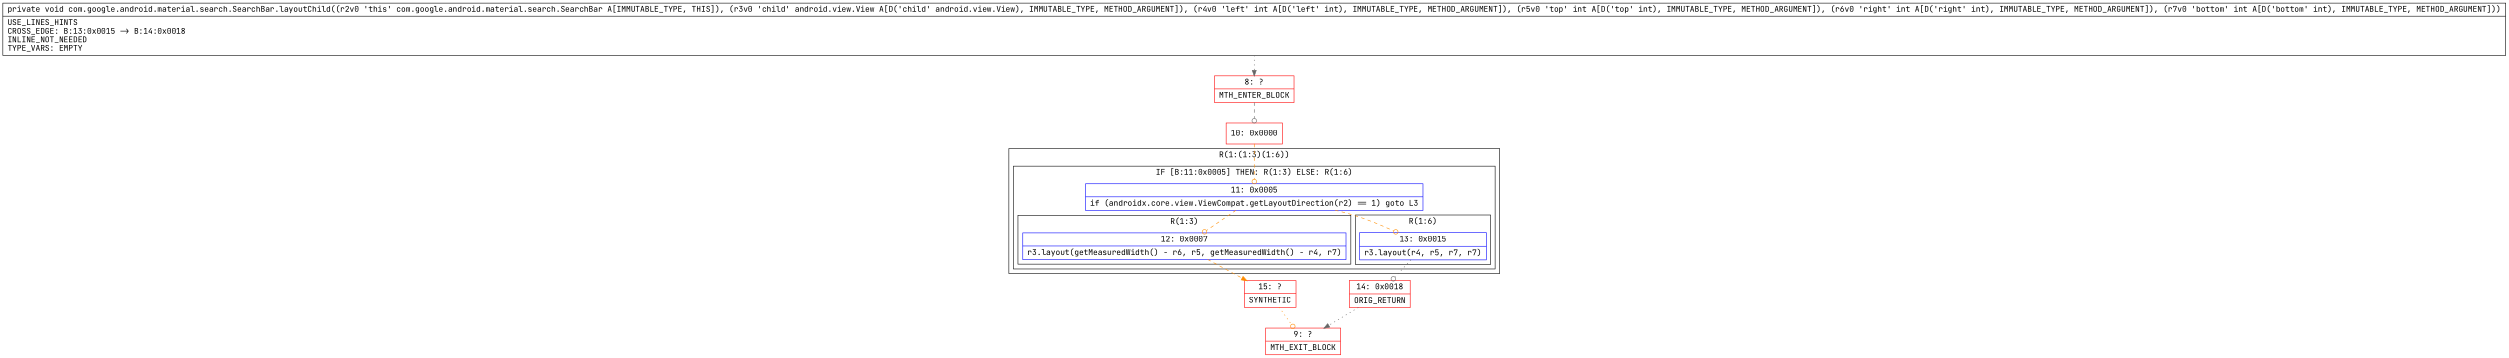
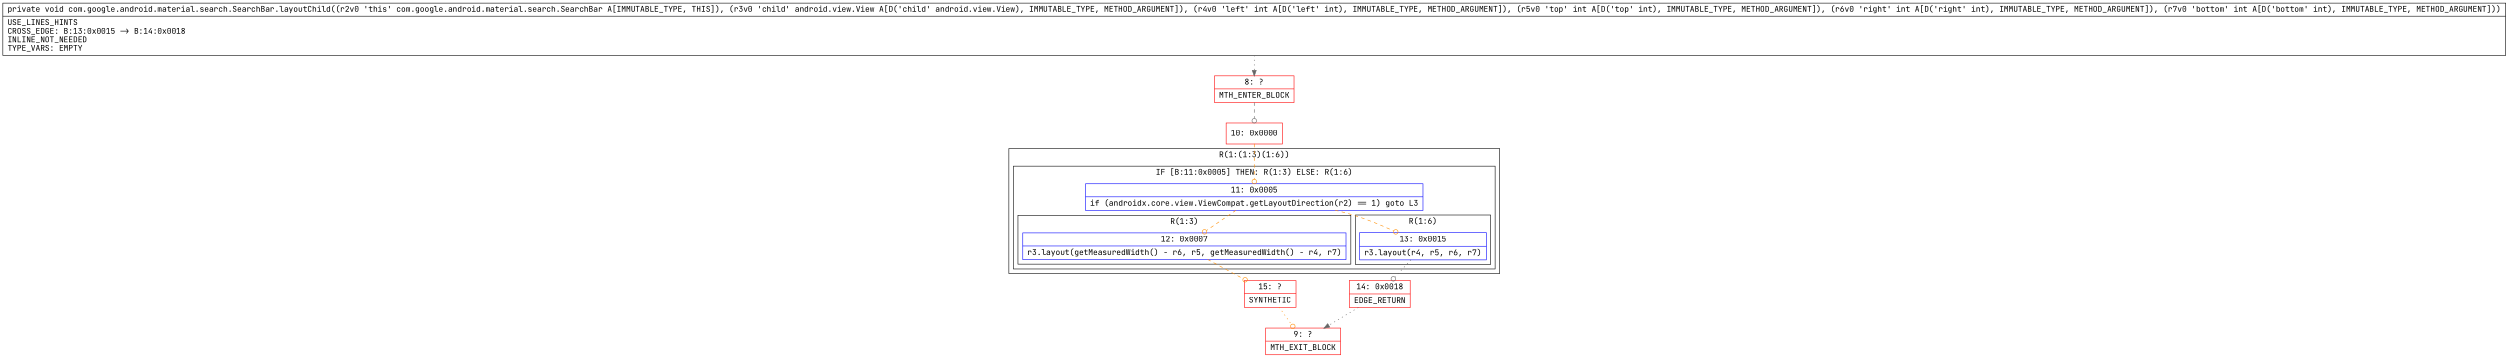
  digraph {
    fontname="JetBrains Mono"
    node [color=red fontname="JetBrains Mono" shape=record]
    edge [arrowhead=odot color=darkorange fontname="JetBrains Mono" style=dashed]
    n1 [color=blue label="{12\:\ 0x0007|r3.layout(getMeasuredWidth() \- r6, r5, getMeasuredWidth() \- r4, r7)\l}"]
-   n2 [color=blue label="{13\:\ 0x0015|r3.layout(r4, r5, r7, r7)\l}"]
+   n2 [color=blue label="{13\:\ 0x0015|r3.layout(r4, r5, r6, r7)\l}"]
    n3 [color=blue label="{11\:\ 0x0005|if (androidx.core.view.ViewCompat.getLayoutDirection(r2) == 1) goto L3\l}"]
    n4 [label="{15\:\ ?|SYNTHETIC\l}"]
-   n5 [label="{14\:\ 0x0018|ORIG_RETURN\l}"]
+   n5 [label="{14\:\ 0x0018|EDGE_RETURN\l}"]
    n6 [label="{9\:\ ?|MTH_EXIT_BLOCK\l}"]
    n7 [label="{8\:\ ?|MTH_ENTER_BLOCK\l}"]
    n8 [label="{10\:\ 0x0000}"]
    n9 [label="{private void com.google.android.material.search.SearchBar.layoutChild((r2v0 'this' com.google.android.material.search.SearchBar A[IMMUTABLE_TYPE, THIS]), (r3v0 'child' android.view.View A[D('child' android.view.View), IMMUTABLE_TYPE, METHOD_ARGUMENT]), (r4v0 'left' int A[D('left' int), IMMUTABLE_TYPE, METHOD_ARGUMENT]), (r5v0 'top' int A[D('top' int), IMMUTABLE_TYPE, METHOD_ARGUMENT]), (r6v0 'right' int A[D('right' int), IMMUTABLE_TYPE, METHOD_ARGUMENT]), (r7v0 'bottom' int A[D('bottom' int), IMMUTABLE_TYPE, METHOD_ARGUMENT]))  | USE_LINES_HINTS\lCROSS_EDGE: B:13:0x0015 \-\> B:14:0x0018\lINLINE_NOT_NEEDED\lTYPE_VARS: EMPTY\l}" color=""]
    subgraph cluster_1 {
      label="R(1:(1:3)(1:6))"
      subgraph cluster_2 {
        label="IF [B:11:0x0005] THEN: R(1:3) ELSE: R(1:6)"
        n3
        subgraph cluster_3 {
          label="R(1:3)"
          n1
        }
        subgraph cluster_4 {
          label="R(1:6)"
          n2
        }
      }
    }
-   n1 -> n4 [arrowhead=normal]
+   n1 -> n4
    n2 -> n5 [color=gray40 style=dotted]
    n3 -> n1
    n3 -> n2
    n4 -> n6 [style=dotted]
    n5 -> n6 [arrowhead=normal color=gray40 style=dotted]
    n7 -> n8 [color=gray40]
    n8 -> n3
    n9 -> n7 [arrowhead=normal color=gray40 style=dotted]
  }
